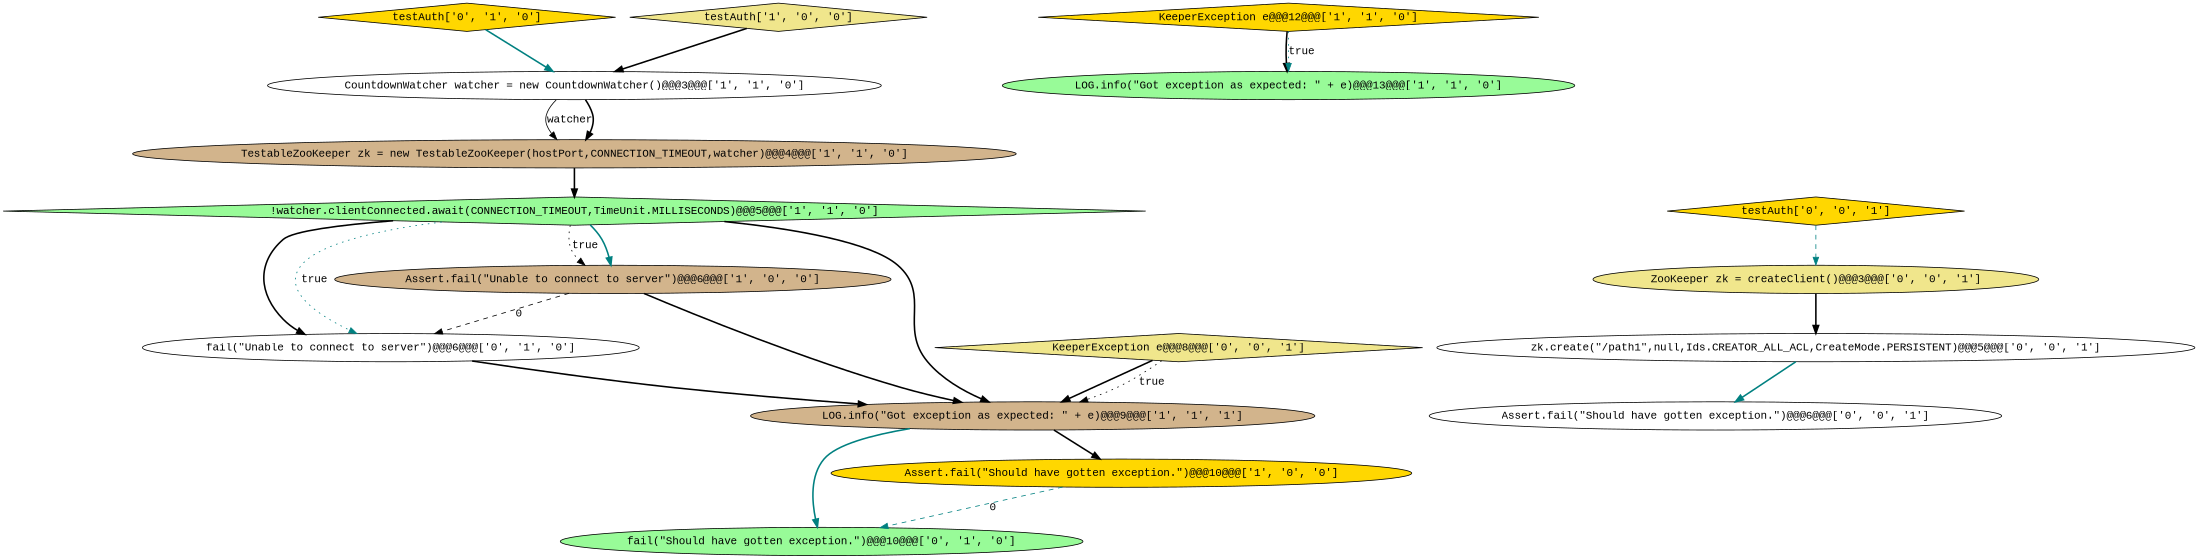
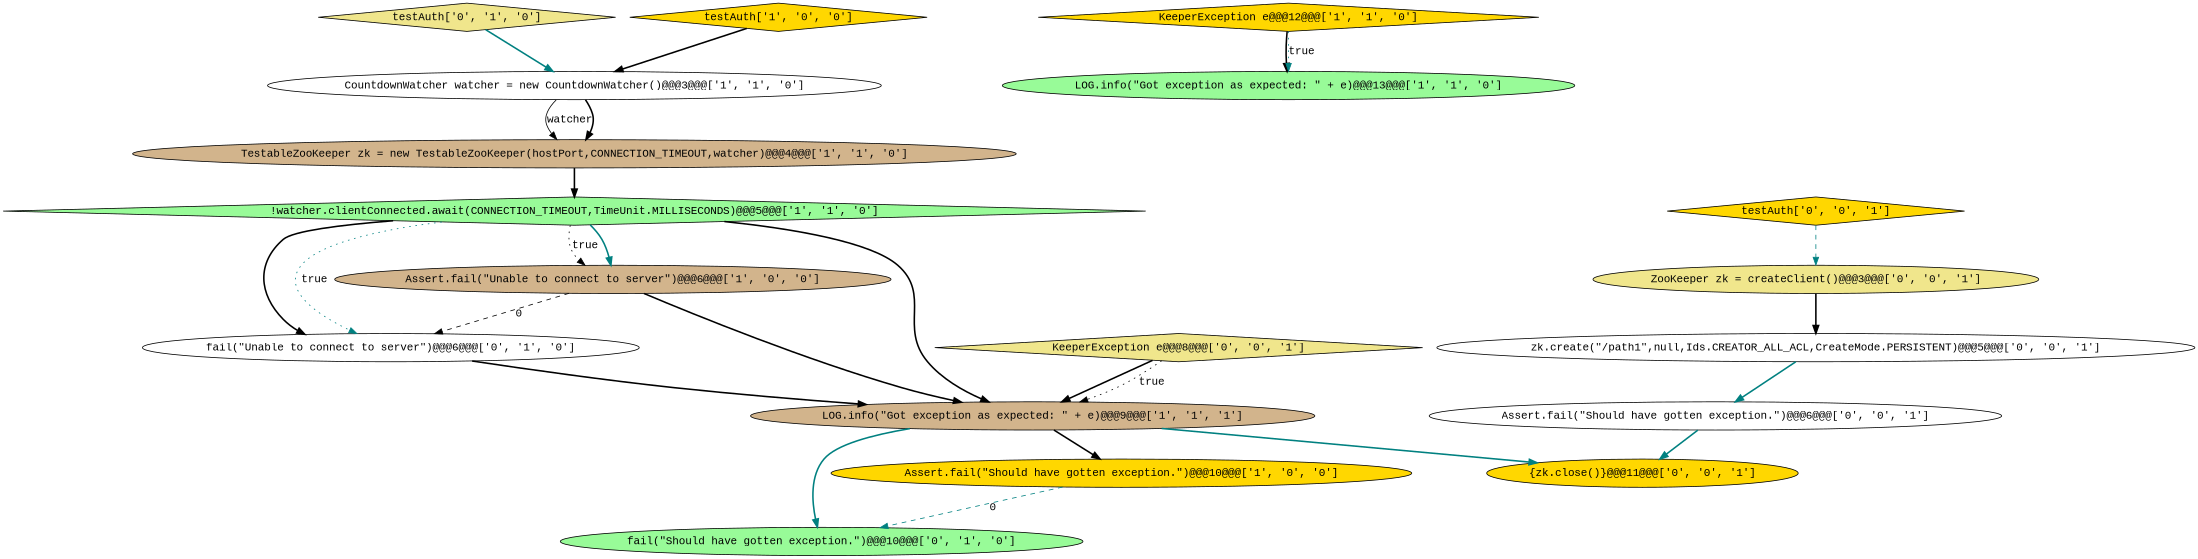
  digraph {
    fontname="Liberation Mono"
    node [fillcolor=gold fontname="Liberation Mono" shape=ellipse style=filled]
    edge [color=black fontname="Liberation Mono" style=bold]
    n1 [fillcolor=white label="zk.create(\"/path1\",null,Ids.CREATOR_ALL_ACL,CreateMode.PERSISTENT)@@@5@@@['0', '0', '1']"]
    n2 [fillcolor=white label="Assert.fail(\"Should have gotten exception.\")@@@6@@@['0', '0', '1']"]
-   n4 [label="testAuth['0', '1', '0']" shape=diamond]
+   n3 [label="{zk.close()}@@@11@@@['0', '0', '1']"]
+   n4 [fillcolor=khaki label="testAuth['0', '1', '0']" shape=diamond]
    n5 [fillcolor=white label="CountdownWatcher watcher = new CountdownWatcher()@@@3@@@['1', '1', '0']"]
    n6 [fillcolor=tan label="TestableZooKeeper zk = new TestableZooKeeper(hostPort,CONNECTION_TIMEOUT,watcher)@@@4@@@['1', '1', '0']"]
    n7 [fillcolor=palegreen label="!watcher.clientConnected.await(CONNECTION_TIMEOUT,TimeUnit.MILLISECONDS)@@@5@@@['1', '1', '0']" shape=diamond]
    n8 [fillcolor=tan label="Assert.fail(\"Unable to connect to server\")@@@6@@@['1', '0', '0']"]
    n9 [fillcolor=white label="fail(\"Unable to connect to server\")@@@6@@@['0', '1', '0']"]
    n10 [fillcolor=tan label="LOG.info(\"Got exception as expected: \" + e)@@@9@@@['1', '1', '1']"]
    n11 [label="KeeperException e@@@12@@@['1', '1', '0']" shape=diamond]
    n12 [fillcolor=palegreen label="LOG.info(\"Got exception as expected: \" + e)@@@13@@@['1', '1', '0']"]
    n13 [fillcolor=palegreen label="fail(\"Should have gotten exception.\")@@@10@@@['0', '1', '0']"]
    n14 [label="Assert.fail(\"Should have gotten exception.\")@@@10@@@['1', '0', '0']"]
    n15 [fillcolor=khaki label="KeeperException e@@@8@@@['0', '0', '1']" shape=diamond]
    n16 [label="testAuth['0', '0', '1']" shape=diamond]
    n17 [fillcolor=khaki label="ZooKeeper zk = createClient()@@@3@@@['0', '0', '1']"]
-   n18 [fillcolor=khaki label="testAuth['1', '0', '0']" shape=diamond]
+   n18 [label="testAuth['1', '0', '0']" shape=diamond]
    n1 -> n2 [color=teal]
+   n2 -> n3 [color=teal]
    n4 -> n5 [color=teal]
    n5 -> n6 [label=watcher style=solid]
    n5 -> n6
    n6 -> n7
    n7 -> n8 [color=teal]
    n7 -> n8 [label=true style=dotted]
    n7 -> n9
    n7 -> n9 [color=teal label=true style=dotted]
    n7 -> n10
    n8 -> n9 [label=0 style=dashed]
    n8 -> n10
    n9 -> n10
+   n10 -> n3 [color=teal]
    n10 -> n13 [color=teal]
    n10 -> n14
    n11 -> n12
    n11 -> n12 [color=teal label=true style=dotted]
    n14 -> n13 [color=teal label=0 style=dashed]
    n15 -> n10
    n15 -> n10 [label=true style=dotted]
    n16 -> n17 [color=teal style=dashed]
    n17 -> n1
    n18 -> n5
  }
